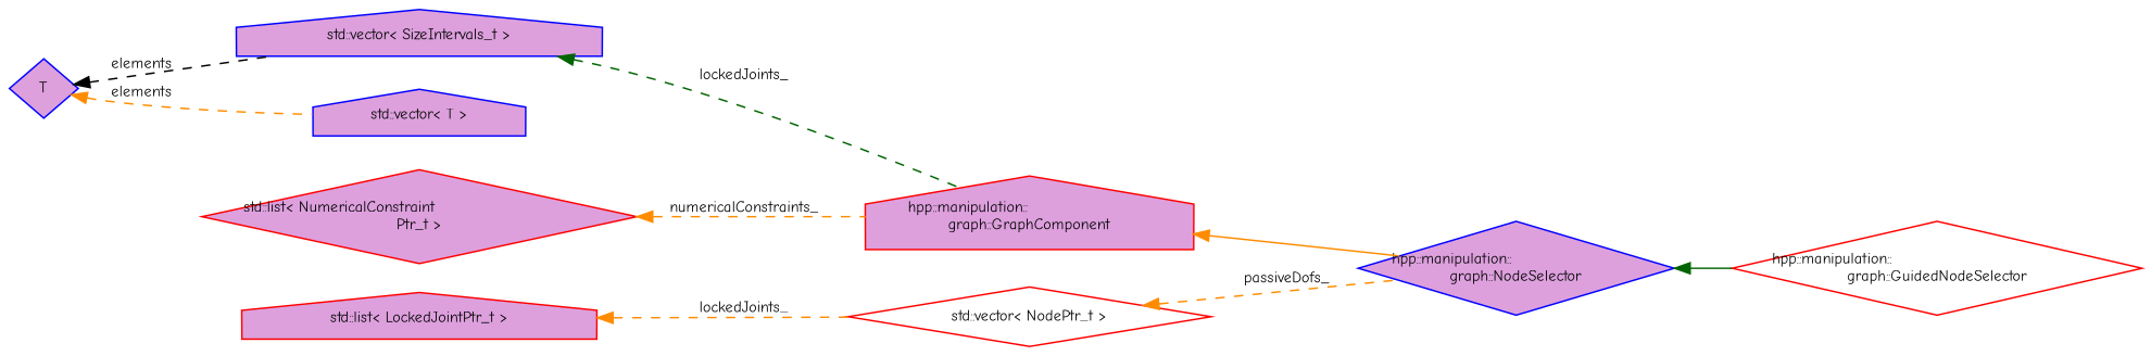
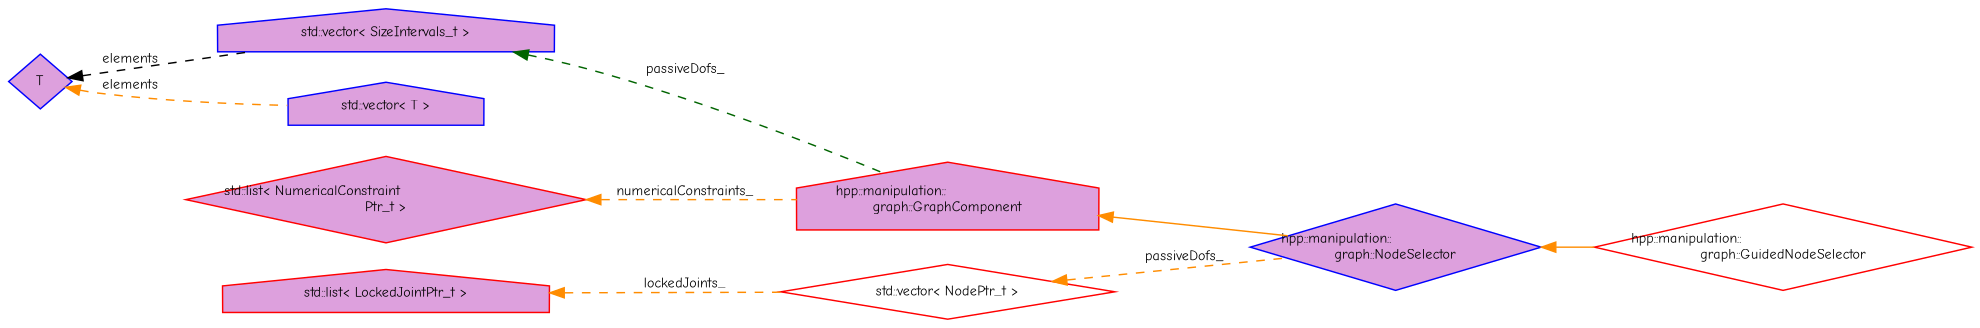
  digraph {
    fontname="Comic Neue"
    rankdir=LR
    node [color=red fillcolor=plum fontname="Comic Neue" fontsize=10 shape=diamond style=filled]
    edge [color=darkorange dir=back fontname="Comic Neue" fontsize=10 labelfontname=Helvetica labelfontsize=10 style=dashed]
    n1 [fillcolor=white fontcolor=black height=0.2 label="hpp::manipulation::\lgraph::GuidedNodeSelector" width=0.4]
    n2 [color=blue height=0.2 label="hpp::manipulation::\lgraph::NodeSelector" width=0.4]
    n3 [height=0.2 label="hpp::manipulation::\lgraph::GraphComponent" shape=house width=0.4]
    n4 [height=0.2 label="std::list\< LockedJointPtr_t \>" shape=house width=0.4]
    n5 [fillcolor=white height=0.2 label="std::vector\< NodePtr_t \>" width=0.4]
    n6 [color=blue height=0.2 label="std::vector\< SizeIntervals_t \>" shape=house width=0.4]
    n7 [color=blue height=0.2 label="std::vector\< T \>" shape=house width=0.4]
    n8 [color=blue height=0.2 label=T width=0.4]
    n9 [height=0.2 label="std::list\< NumericalConstraint\lPtr_t \>" width=0.4]
-   n2 -> n1 [color=darkgreen style=solid]
+   n2 -> n1 [style=solid]
    n3 -> n2 [style=solid]
    n4 -> n5 [label=" lockedJoints_"]
    n5 -> n2 [label=" passiveDofs_"]
-   n6 -> n3 [color=darkgreen label=" lockedJoints_"]
+   n6 -> n3 [color=darkgreen label=" passiveDofs_"]
    n8 -> n6 [color=black label=" elements"]
    n8 -> n7 [label=" elements"]
    n9 -> n3 [label=" numericalConstraints_"]
  }
